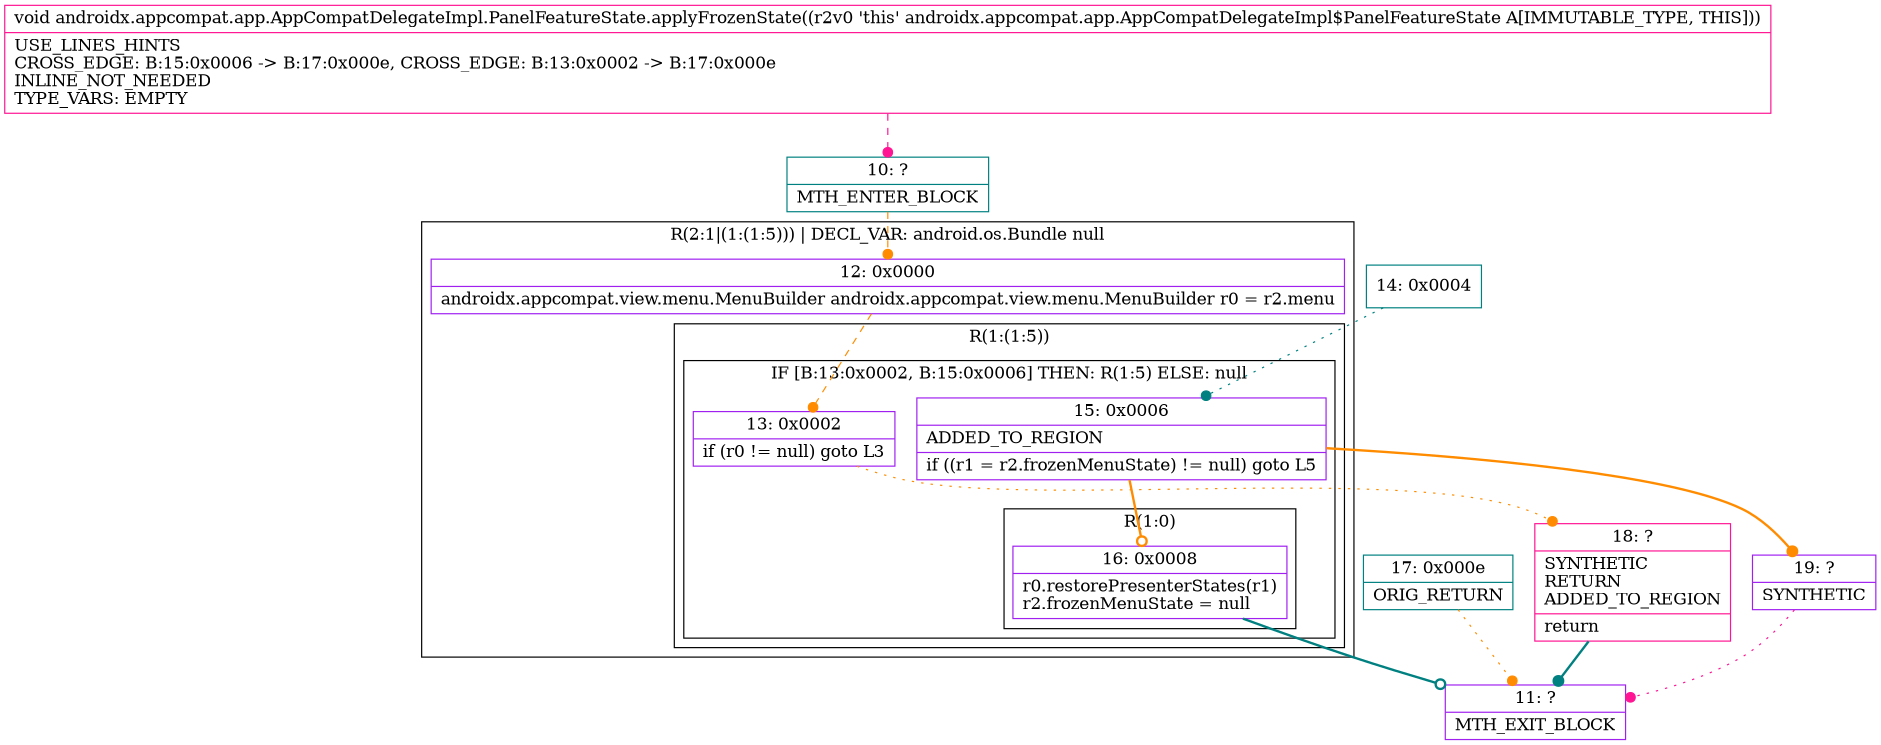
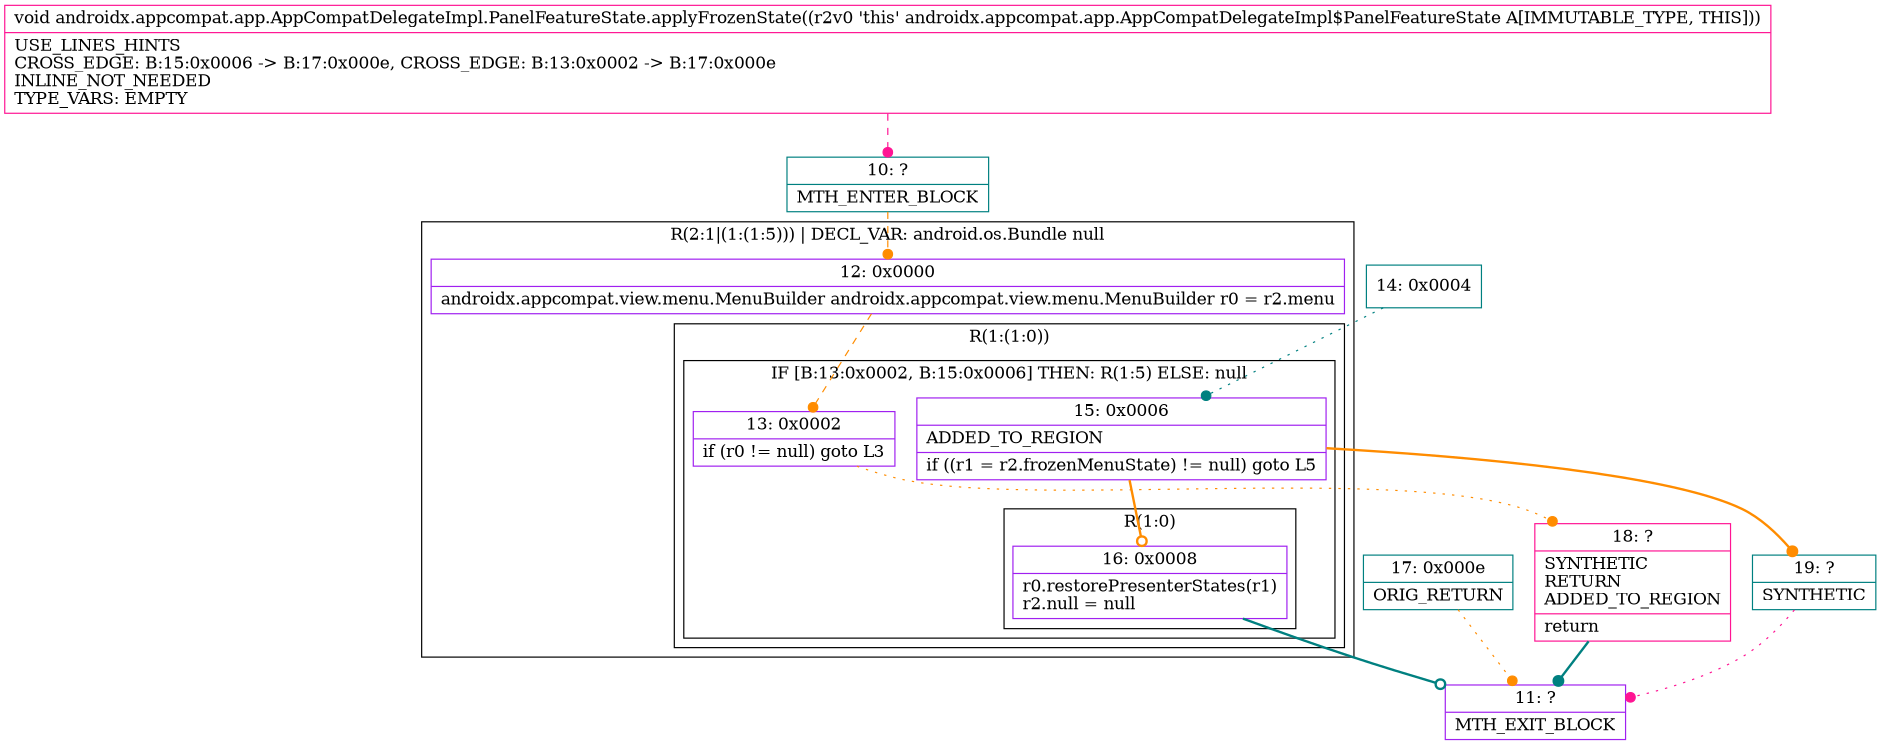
  digraph {
    node [color=purple shape=record]
    edge [arrowhead=dot color=darkorange style=bold]
-   n1 [label="{16\:\ 0x0008|r0.restorePresenterStates(r1)\lr2.frozenMenuState = null\l}"]
+   n1 [label="{16\:\ 0x0008|r0.restorePresenterStates(r1)\lr2.null = null\l}"]
    n2 [label="{13\:\ 0x0002|if (r0 != null) goto L3\l}"]
    n3 [label="{15\:\ 0x0006|ADDED_TO_REGION\l|if ((r1 = r2.frozenMenuState) != null) goto L5\l}"]
    n4 [label="{12\:\ 0x0000|androidx.appcompat.view.menu.MenuBuilder androidx.appcompat.view.menu.MenuBuilder r0 = r2.menu\l}"]
    n5 [label="{11\:\ ?|MTH_EXIT_BLOCK\l}"]
    n6 [color=deeppink label="{18\:\ ?|SYNTHETIC\lRETURN\lADDED_TO_REGION\l|return\l}"]
-   n7 [label="{19\:\ ?|SYNTHETIC\l}"]
+   n7 [color=teal label="{19\:\ ?|SYNTHETIC\l}"]
    n8 [color=teal label="{14\:\ 0x0004}"]
    n9 [color=teal label="{17\:\ 0x000e|ORIG_RETURN\l}"]
    n10 [color=teal label="{10\:\ ?|MTH_ENTER_BLOCK\l}"]
    n11 [color=deeppink label="{void androidx.appcompat.app.AppCompatDelegateImpl.PanelFeatureState.applyFrozenState((r2v0 'this' androidx.appcompat.app.AppCompatDelegateImpl$PanelFeatureState A[IMMUTABLE_TYPE, THIS]))  | USE_LINES_HINTS\lCROSS_EDGE: B:15:0x0006 \-\> B:17:0x000e, CROSS_EDGE: B:13:0x0002 \-\> B:17:0x000e\lINLINE_NOT_NEEDED\lTYPE_VARS: EMPTY\l}"]
    subgraph cluster_1 {
      label="R(2:1|(1:(1:5))) | DECL_VAR: android.os.Bundle null\l"
      n4
      subgraph cluster_2 {
-       label="R(1:(1:5))"
+       label="R(1:(1:0))"
        subgraph cluster_3 {
          label="IF [B:13:0x0002, B:15:0x0006] THEN: R(1:5) ELSE: null"
          n2
          n3
          subgraph cluster_4 {
            label="R(1:0)"
            n1
          }
        }
      }
    }
    n1 -> n5 [arrowhead=odot color=teal]
    n2 -> n6 [style=dotted]
    n3 -> n1 [arrowhead=odot]
    n3 -> n7
    n4 -> n2 [style=dashed]
    n6 -> n5 [color=teal]
    n7 -> n5 [color=deeppink style=dotted]
    n8 -> n3 [color=teal style=dotted]
    n9 -> n5 [style=dotted]
    n10 -> n4 [style=dashed]
    n11 -> n10 [color=deeppink style=dashed]
  }
